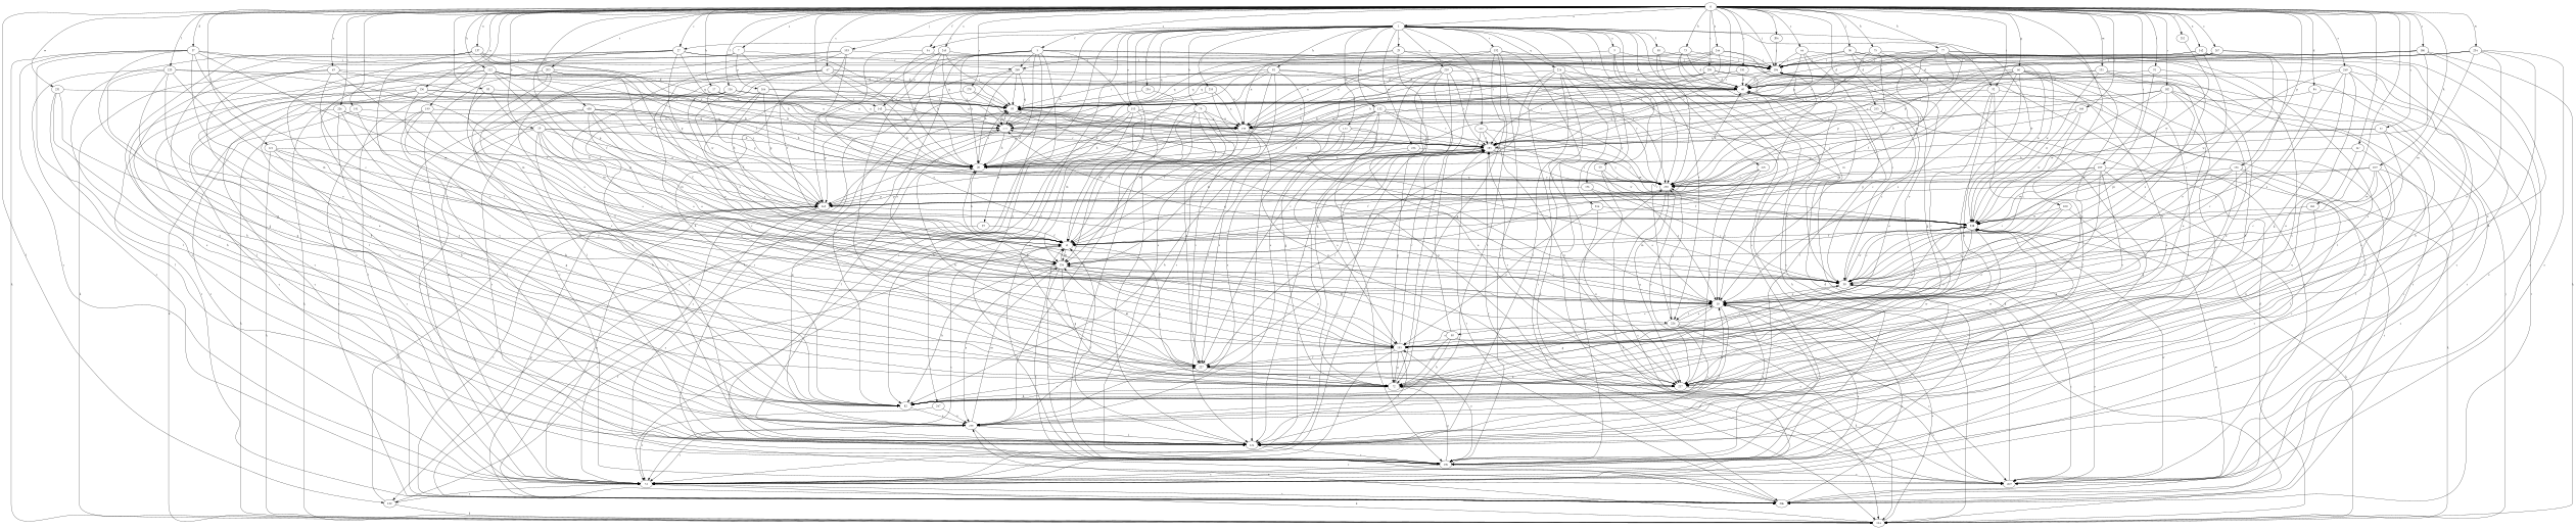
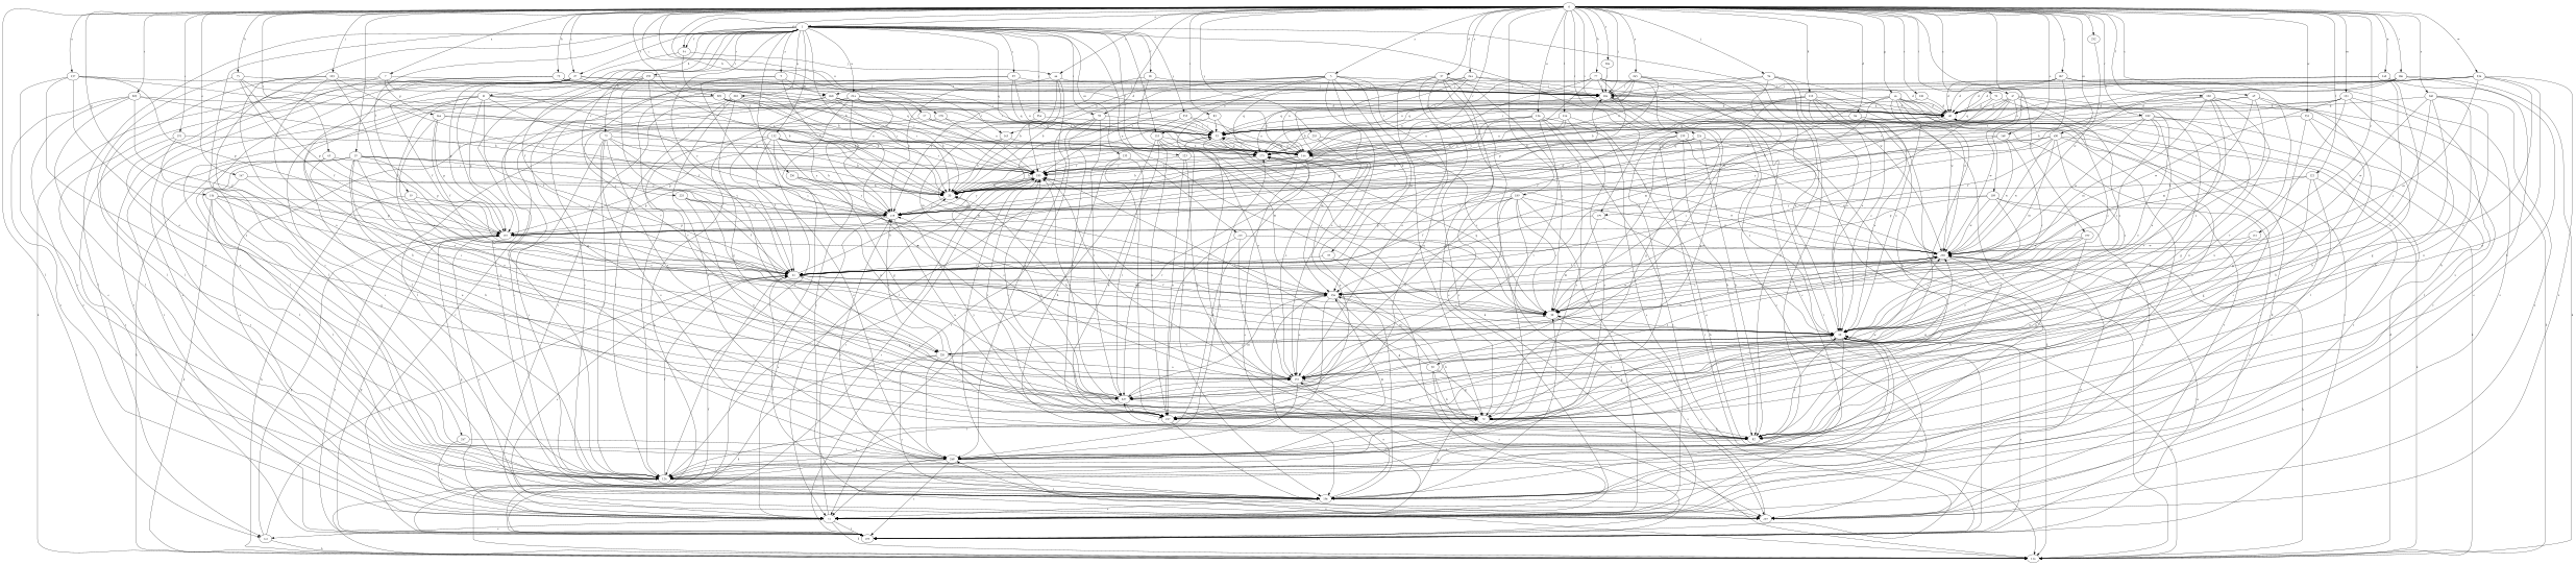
  strict digraph {
    fontname="EB Garamond"
    node [fontname="EB Garamond"]
    edge [fontname="EB Garamond"]
    0
    1
    5
    7
    17
    19
    27
    37
    43
    44
    47
    49
    54
    66
    73
    75
    77
    83
    84
    91
    92
    96
    100
    103
    104
    109
    112
    n28 [label=116]
    120
    121
    122
    n32 [label=430]
    131
    136
    137
    142
    143
    147
    148
    156
    178
    181
    182
    185
    186
    189
    191
    199
    203
    204
    205
    224
    231
    234
    240
    244
    245
    252
    253
    261
    267
    9
    20
    29
    58
    59
    61
    79
    81
    123
    132
    133
    153
    175
    192
    194
    196
    210
    214
    216
    225
    226
    236
    238
    247
    254
    255
    39
    40
    72
    155
    217
    258
    268
    164
    206
    248
    51
    93
    144
    124
    82
    114
    165
    30
    134
    10
    227
    269
    50
    0 -> 1 [label=a]
    0 -> 5 [label=a]
    0 -> 7 [label=a]
    0 -> 17 [label=b]
    0 -> 19 [label=b]
    0 -> 27 [label=c]
    0 -> 37 [label=d]
    0 -> 43 [label=e]
    0 -> 44 [label=e]
    0 -> 47 [label=e]
    0 -> 49 [label=e]
    0 -> 54 [label=f]
    0 -> 66 [label=g]
    0 -> 73 [label=h]
    0 -> 75 [label=h]
    0 -> 77 [label=h]
    0 -> 83 [label=i]
    0 -> 84 [label=d]
    0 -> 91 [label=i]
    0 -> 92 [label=i]
    0 -> 96 [label=j]
    0 -> 100 [label=j]
    0 -> 103 [label=j]
    0 -> 104 [label=j]
    0 -> 109 [label=k]
    0 -> 112 [label=k]
    0 -> n28 [label=l]
    0 -> 120 [label=l]
    0 -> 121 [label=l]
    0 -> 122 [label=l]
    0 -> n32 [label=m]
    0 -> 131 [label=m]
    0 -> 136 [label=n]
    0 -> 137 [label=n]
    0 -> 142 [label=n]
    0 -> 143 [label=n]
    0 -> 147 [label=o]
    0 -> 148 [label=o]
    0 -> 156 [label=p]
    0 -> 178 [label=r]
    0 -> 181 [label=r]
    0 -> 182 [label=r]
    0 -> 185 [label=r]
    0 -> 186 [label=s]
    0 -> 189 [label=s]
    0 -> 191 [label=s]
    0 -> 199 [label=t]
    0 -> 203 [label=t]
    0 -> 204 [label=t]
    0 -> 205 [label=t]
    0 -> 224 [label=v]
    0 -> 231 [label=w]
    0 -> 234 [label=w]
    0 -> 240 [label=x]
    0 -> 244 [label=x]
    0 -> 245 [label=x]
    0 -> 252 [label=y]
    0 -> 253 [label=y]
    0 -> 261 [label=z]
    0 -> 267 [label=z]
    1 -> 27 [label=c]
    1 -> 54 [label=f]
    1 -> 92 [label=i]
    1 -> 122 [label=l]
    1 -> 9 [label=a]
    1 -> 20 [label=b]
    1 -> 29 [label=c]
    1 -> 58 [label=f]
    1 -> 59 [label=f]
    1 -> 61 [label=f]
    1 -> 79 [label=h]
    1 -> 81 [label=h]
    1 -> 123 [label=l]
    1 -> 132 [label=m]
    1 -> 133 [label=m]
    1 -> 153 [label=o]
    1 -> 175 [label=q]
    1 -> 192 [label=s]
    1 -> 194 [label=s]
    1 -> 196 [label=s]
    1 -> 210 [label=u]
    1 -> 214 [label=u]
    1 -> 216 [label=u]
    1 -> 225 [label=v]
    1 -> 226 [label=v]
    1 -> 236 [label=w]
    1 -> 238 [label=w]
    1 -> 247 [label=x]
    1 -> 254 [label=y]
    1 -> 255 [label=y]
    5 -> 143 [label=n]
    5 -> 20 [label=b]
    5 -> 153 [label=o]
    5 -> 196 [label=s]
    5 -> 39 [label=d]
    5 -> 40 [label=d]
    5 -> 72 [label=g]
    5 -> 155 [label=o]
    5 -> 217 [label=u]
    5 -> 258 [label=y]
    5 -> 268 [label=z]
    7 -> 20 [label=b]
    7 -> 268 [label=z]
    7 -> 164 [label=p]
    7 -> 206 [label=t]
    7 -> 248 [label=x]
    17 -> 51 [label=e]
    17 -> 93 [label=i]
    17 -> 144 [label=n]
    19 -> 185 [label=r]
    19 -> 20 [label=b]
    19 -> 226 [label=v]
    19 -> 155 [label=o]
    19 -> 258 [label=y]
    19 -> 124 [label=l]
    19 -> 82 [label=h]
    19 -> 114 [label=k]
    19 -> 165 [label=p]
    27 -> 104 [label=j]
    27 -> 185 [label=r]
    27 -> 61 [label=f]
    27 -> 51 [label=e]
    27 -> 93 [label=i]
    27 -> 124 [label=l]
    27 -> 82 [label=h]
    27 -> 165 [label=p]
    37 -> 104 [label=j]
    37 -> 175 [label=q]
    37 -> 72 [label=g]
    37 -> 155 [label=o]
    37 -> 51 [label=e]
    37 -> 124 [label=l]
    37 -> 114 [label=k]
    37 -> 30 [label=c]
    37 -> 134 [label=m]
    43 -> 185 [label=r]
    43 -> 196 [label=s]
    43 -> 258 [label=y]
    43 -> 10 [label=a]
    44 -> 104 [label=j]
    44 -> 185 [label=r]
    44 -> 20 [label=b]
    44 -> 258 [label=y]
    44 -> 248 [label=x]
    47 -> 20 [label=b]
    47 -> 175 [label=q]
    47 -> 238 [label=w]
    47 -> 40 [label=d]
    47 -> 155 [label=o]
    47 -> 144 [label=n]
    47 -> 82 [label=h]
    47 -> 10 [label=a]
    49 -> 175 [label=q]
    49 -> 40 [label=d]
    49 -> 82 [label=h]
    49 -> 114 [label=k]
    49 -> 134 [label=m]
    49 -> 10 [label=a]
-   54 -> 104 [label=j]
+   54 -> 44 [label=j]
    54 -> 20 [label=b]
    54 -> 165 [label=p]
    66 -> 61 [label=f]
    66 -> 196 [label=s]
    66 -> 40 [label=d]
    66 -> 72 [label=g]
    66 -> 206 [label=t]
    66 -> 248 [label=x]
    66 -> 93 [label=i]
    66 -> 124 [label=l]
    66 -> 134 [label=m]
    66 -> 10 [label=a]
    73 -> 104 [label=j]
    73 -> 175 [label=q]
    73 -> 40 [label=d]
    73 -> 51 [label=e]
    73 -> 114 [label=k]
    75 -> 104 [label=j]
    75 -> 185 [label=r]
    75 -> 61 [label=f]
    75 -> 124 [label=l]
    75 -> 165 [label=p]
    77 -> 104 [label=j]
    77 -> 185 [label=r]
    77 -> 238 [label=w]
    77 -> 72 [label=g]
    77 -> 258 [label=y]
    77 -> 51 [label=e]
    77 -> 144 [label=n]
    77 -> 165 [label=p]
    83 -> 155 [label=o]
    83 -> 93 [label=i]
    83 -> 134 [label=m]
    84 -> 206 [label=t]
    84 -> 93 [label=i]
    84 -> 10 [label=a]
    91 -> 40 [label=d]
    91 -> 30 [label=c]
    91 -> 10 [label=a]
    92 -> 217 [label=u]
    92 -> 206 [label=t]
    92 -> 93 [label=i]
    92 -> 124 [label=l]
    92 -> 227 [label=v]
    96 -> 104 [label=j]
    96 -> 196 [label=s]
    96 -> 238 [label=w]
    96 -> 155 [label=o]
    96 -> 144 [label=n]
    96 -> 10 [label=a]
    100 -> 238 [label=w]
    100 -> 72 [label=g]
    100 -> 155 [label=o]
    100 -> 10 [label=a]
    103 -> 104 [label=j]
    103 -> 61 [label=f]
    103 -> 155 [label=o]
    103 -> 258 [label=y]
    103 -> 124 [label=l]
    103 -> 227 [label=v]
    104 -> 40 [label=d]
    104 -> 72 [label=g]
    104 -> 206 [label=t]
    104 -> 144 [label=n]
    104 -> 269 [label=z]
    109 -> 196 [label=s]
    109 -> 238 [label=w]
-   109 -> 258 [label=y]
+   109 -> 194 [label=y]
    109 -> 165 [label=p]
    109 -> 30 [label=c]
    109 -> 269 [label=z]
    112 -> 20 [label=b]
    112 -> 61 [label=f]
    112 -> 40 [label=d]
-   112 -> 258 [label=y]
    112 -> 248 [label=x]
    112 -> 124 [label=l]
    112 -> 82 [label=h]
    112 -> 165 [label=p]
    112 -> 10 [label=a]
    n28 -> 248 [label=x]
    n28 -> 93 [label=i]
    n28 -> 144 [label=n]
    n28 -> 114 [label=k]
    n28 -> 165 [label=p]
    120 -> 61 [label=f]
    120 -> 40 [label=d]
    120 -> 72 [label=g]
    120 -> 217 [label=u]
    120 -> 51 [label=e]
    120 -> 134 [label=m]
    120 -> 227 [label=v]
    121 -> 20 [label=b]
    121 -> 61 [label=f]
    121 -> 196 [label=s]
    121 -> 72 [label=g]
    121 -> 114 [label=k]
    122 -> 61 [label=f]
    122 -> 114 [label=k]
    122 -> 165 [label=p]
    n32 -> 20 [label=b]
    n32 -> 61 [label=f]
    n32 -> 175 [label=q]
    n32 -> 196 [label=s]
    n32 -> 238 [label=w]
    n32 -> 51 [label=e]
    n32 -> 134 [label=m]
    n32 -> 10 [label=a]
    131 -> 185 [label=r]
    131 -> 238 [label=w]
    131 -> 40 [label=d]
    131 -> 217 [label=u]
    131 -> 248 [label=x]
    131 -> 82 [label=h]
    136 -> 258 [label=y]
    136 -> 206 [label=t]
    136 -> 248 [label=x]
    136 -> 51 [label=e]
    136 -> 93 [label=i]
    136 -> 144 [label=n]
    136 -> 227 [label=v]
    137 -> 104 [label=j]
    137 -> 185 [label=r]
    137 -> 196 [label=s]
    137 -> 155 [label=o]
    137 -> 248 [label=x]
    137 -> 165 [label=p]
    142 -> 104 [label=j]
    142 -> 40 [label=d]
    142 -> 155 [label=o]
    142 -> 51 [label=e]
    142 -> 30 [label=c]
    143 -> 20 [label=b]
    143 -> 144 [label=n]
    143 -> 165 [label=p]
    147 -> 20 [label=b]
    147 -> 217 [label=u]
    147 -> 124 [label=l]
    148 -> 238 [label=w]
    148 -> 258 [label=y]
    148 -> 144 [label=n]
    148 -> 30 [label=c]
    156 -> 72 [label=g]
    156 -> 258 [label=y]
    156 -> 124 [label=l]
    156 -> 114 [label=k]
    156 -> 165 [label=p]
    156 -> 30 [label=c]
    178 -> 185 [label=r]
    178 -> 93 [label=i]
    178 -> 124 [label=l]
    181 -> 40 [label=d]
    181 -> 93 [label=i]
    182 -> 20 [label=b]
    182 -> 238 [label=w]
    182 -> 217 [label=u]
    182 -> 93 [label=i]
    182 -> 124 [label=l]
    182 -> 30 [label=c]
    182 -> 10 [label=a]
    185 -> 20 [label=b]
    185 -> 238 [label=w]
    185 -> 258 [label=y]
    185 -> 51 [label=e]
    185 -> 165 [label=p]
    186 -> 104 [label=j]
    186 -> 185 [label=r]
    186 -> 40 [label=d]
    186 -> 258 [label=y]
    186 -> 82 [label=h]
    186 -> 114 [label=k]
    189 -> 61 [label=f]
    189 -> 238 [label=w]
    189 -> 155 [label=o]
    189 -> 258 [label=y]
    189 -> 206 [label=t]
    189 -> 51 [label=e]
    189 -> 30 [label=c]
    189 -> 227 [label=v]
    191 -> 175 [label=q]
    191 -> 51 [label=e]
    191 -> 227 [label=v]
    199 -> 206 [label=t]
    199 -> 144 [label=n]
    199 -> 124 [label=l]
    199 -> 82 [label=h]
    199 -> 10 [label=a]
    203 -> 20 [label=b]
    203 -> 61 [label=f]
    203 -> 40 [label=d]
    203 -> 51 [label=e]
    203 -> 124 [label=l]
    203 -> 269 [label=z]
    204 -> 104 [label=j]
    205 -> 185 [label=r]
    205 -> 20 [label=b]
    205 -> 40 [label=d]
    205 -> 206 [label=t]
    205 -> 144 [label=n]
    205 -> 124 [label=l]
    224 -> 20 [label=b]
    224 -> 144 [label=n]
    224 -> 82 [label=h]
    224 -> 114 [label=k]
    224 -> 227 [label=v]
    231 -> 72 [label=g]
    231 -> 93 [label=i]
    231 -> 124 [label=l]
    231 -> 82 [label=h]
    234 -> 104 [label=j]
    234 -> 40 [label=d]
    234 -> 155 [label=o]
    234 -> 217 [label=u]
    234 -> 144 [label=n]
    234 -> 134 [label=m]
    234 -> 269 [label=z]
    240 -> 238 [label=w]
    240 -> 40 [label=d]
    240 -> 72 [label=g]
    240 -> 217 [label=u]
    240 -> 82 [label=h]
    240 -> 10 [label=a]
    240 -> 269 [label=z]
    244 -> 104 [label=j]
    244 -> 185 [label=r]
    244 -> 20 [label=b]
    244 -> 175 [label=q]
    244 -> 144 [label=n]
    244 -> 10 [label=a]
    245 -> 104 [label=j]
    245 -> 20 [label=b]
    245 -> 175 [label=q]
    245 -> 93 [label=i]
    245 -> 82 [label=h]
    245 -> 10 [label=a]
    252 -> 238 [label=w]
    253 -> 175 [label=q]
    253 -> 155 [label=o]
    253 -> 30 [label=c]
    261 -> 238 [label=w]
    261 -> 217 [label=u]
    267 -> 104 [label=j]
    267 -> 20 [label=b]
    267 -> 175 [label=q]
    267 -> 40 [label=d]
    267 -> 227 [label=v]
    267 -> 269 [label=z]
    9 -> 226 [label=v]
    9 -> 258 [label=y]
    9 -> 268 [label=z]
    9 -> 30 [label=c]
    20 -> 258 [label=y]
    20 -> 93 [label=i]
    29 -> 104 [label=j]
    29 -> 175 [label=q]
    29 -> 196 [label=s]
    29 -> 144 [label=n]
    29 -> 227 [label=v]
    58 -> 104 [label=j]
    58 -> 196 [label=s]
    58 -> 258 [label=y]
    59 -> 258 [label=y]
    59 -> 114 [label=k]
    59 -> 10 [label=a]
    61 -> 104 [label=j]
    61 -> 20 [label=b]
    61 -> 72 [label=g]
    61 -> 51 [label=e]
    61 -> 134 [label=m]
    79 -> 20 [label=b]
    79 -> 61 [label=f]
    79 -> 196 [label=s]
    79 -> 248 [label=x]
    79 -> 144 [label=n]
    79 -> 124 [label=l]
    79 -> 227 [label=v]
    81 -> 61 [label=f]
    81 -> 196 [label=s]
    81 -> 40 [label=d]
    81 -> 258 [label=y]
    81 -> 248 [label=x]
    81 -> 93 [label=i]
    81 -> 124 [label=l]
    81 -> 165 [label=p]
    123 -> 185 [label=r]
    123 -> 238 [label=w]
    123 -> 72 [label=g]
    123 -> 217 [label=u]
    132 -> 185 [label=r]
    132 -> 61 [label=f]
    132 -> 72 [label=g]
    132 -> 217 [label=u]
    132 -> 258 [label=y]
    132 -> 248 [label=x]
    132 -> 144 [label=n]
    132 -> 124 [label=l]
    132 -> 134 [label=m]
    133 -> 185 [label=r]
    133 -> 217 [label=u]
    133 -> 82 [label=h]
    133 -> 227 [label=v]
    153 -> 217 [label=u]
    153 -> 51 [label=e]
    153 -> 144 [label=y]
    153 -> 82 [label=h]
    153 -> 30 [label=c]
    153 -> 134 [label=m]
    175 -> 185 [label=r]
    175 -> 20 [label=b]
    175 -> 51 [label=e]
    175 -> 93 [label=i]
    175 -> 124 [label=l]
    192 -> 104 [label=j]
    192 -> 20 [label=b]
    192 -> 61 [label=f]
    192 -> 196 [label=s]
    192 -> 72 [label=g]
    192 -> 124 [label=l]
    192 -> 10 [label=a]
    194 -> 165 [label=p]
    194 -> 30 [label=c]
    194 -> 10 [label=a]
    196 -> 61 [label=f]
    196 -> 72 [label=g]
    196 -> 155 [label=o]
    196 -> 258 [label=y]
    196 -> 51 [label=e]
    196 -> 30 [label=c]
    196 -> 10 [label=a]
    196 -> 269 [label=z]
    210 -> 185 [label=r]
    210 -> 20 [label=b]
    210 -> 40 [label=d]
    210 -> 72 [label=g]
    210 -> 248 [label=x]
    210 -> 51 [label=e]
    210 -> 124 [label=l]
    214 -> 40 [label=d]
    214 -> 206 [label=t]
    214 -> 144 [label=n]
    214 -> 124 [label=l]
    214 -> 114 [label=k]
    214 -> 30 [label=c]
    214 -> 227 [label=v]
    214 -> 269 [label=z]
    216 -> 238 [label=w]
    216 -> 155 [label=o]
    216 -> 217 [label=u]
    225 -> 61 [label=f]
    225 -> 217 [label=u]
    225 -> 258 [label=y]
    225 -> 10 [label=a]
    226 -> 238 [label=w]
    226 -> 155 [label=o]
    226 -> 258 [label=y]
    226 -> 248 [label=x]
    226 -> 114 [label=k]
    226 -> 10 [label=a]
    226 -> 269 [label=z]
    236 -> 20 [label=b]
    236 -> 155 [label=o]
    236 -> 258 [label=y]
    238 -> 61 [label=f]
    238 -> 175 [label=q]
    238 -> 155 [label=o]
    238 -> 93 [label=i]
    238 -> 82 [label=h]
    238 -> 114 [label=k]
    238 -> 30 [label=c]
    238 -> 134 [label=m]
    247 -> 248 [label=x]
    247 -> 51 [label=e]
    254 -> 93 [label=i]
    254 -> 134 [label=m]
    255 -> 93 [label=i]
    255 -> 144 [label=n]
    255 -> 134 [label=m]
    39 -> 61 [label=f]
    39 -> 206 [label=t]
    40 -> 93 [label=i]
    40 -> 114 [label=k]
    40 -> 30 [label=c]
    72 -> 185 [label=r]
    72 -> 238 [label=w]
    72 -> 82 [label=h]
    155 -> 185 [label=r]
    155 -> 20 [label=b]
    155 -> 72 [label=g]
    155 -> 51 [label=e]
    155 -> 124 [label=l]
    155 -> 30 [label=c]
    155 -> 227 [label=v]
    217 -> 185 [label=r]
    217 -> 238 [label=w]
    217 -> 258 [label=y]
    217 -> 269 [label=z]
    258 -> 40 [label=d]
    258 -> 217 [label=u]
    258 -> 51 [label=e]
    258 -> 165 [label=p]
    268 -> 20 [label=b]
    268 -> 175 [label=q]
    268 -> 196 [label=s]
    268 -> 40 [label=d]
    268 -> 206 [label=t]
    268 -> 93 [label=i]
    164 -> 61 [label=f]
    164 -> 93 [label=i]
    164 -> 144 [label=n]
    164 -> 165 [label=p]
    164 -> 10 [label=a]
    206 -> 185 [label=r]
    206 -> 61 [label=f]
    206 -> 238 [label=w]
    206 -> 165 [label=p]
    206 -> 10 [label=a]
    248 -> 175 [label=q]
    248 -> 206 [label=t]
    248 -> 51 [label=e]
    248 -> 124 [label=l]
    248 -> 134 [label=m]
    51 -> 122 [label=e]
    51 -> 185 [label=r]
    51 -> 206 [label=t]
    51 -> 114 [label=k]
    51 -> 165 [label=p]
    51 -> 10 [label=a]
    93 -> 175 [label=q]
    93 -> 144 [label=n]
    93 -> 30 [label=c]
    144 -> 185 [label=r]
    144 -> 20 [label=b]
    144 -> 217 [label=u]
    144 -> 227 [label=v]
    124 -> 61 [label=f]
    124 -> 196 [label=s]
    124 -> 10 [label=a]
    82 -> 248 [label=x]
    82 -> 93 [label=i]
    82 -> 10 [label=a]
    82 -> 227 [label=v]
    114 -> 104 [label=j]
    114 -> 40 [label=d]
    114 -> 248 [label=x]
    114 -> 10 [label=a]
    165 -> 238 [label=w]
    165 -> 206 [label=t]
    165 -> 269 [label=z]
    30 -> 175 [label=q]
    30 -> 238 [label=w]
    30 -> 93 [label=i]
    30 -> 10 [label=a]
    30 -> 269 [label=z]
    134 -> 61 [label=f]
    134 -> 196 [label=s]
    134 -> 72 [label=g]
    134 -> 155 [label=o]
    134 -> 248 [label=x]
    134 -> 82 [label=h]
    134 -> 30 [label=c]
    10 -> 226 [label=v]
    10 -> 72 [label=g]
    10 -> 124 [label=l]
    10 -> 50 [label=e]
    227 -> 185 [label=r]
    227 -> 20 [label=b]
    227 -> 72 [label=g]
    227 -> 217 [label=u]
    227 -> 134 [label=m]
    269 -> 185 [label=r]
    269 -> 238 [label=w]
    269 -> 40 [label=d]
    269 -> 30 [label=c]
    50 -> 185 [label=r]
    50 -> 72 [label=g]
    50 -> 82 [label=h]
    50 -> 134 [label=m]
    50 -> 269 [label=z]
  }
